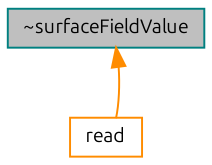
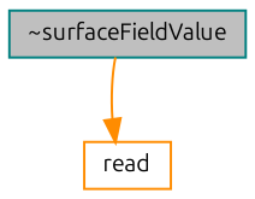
  digraph {
    rankdir=TB
    fontname=Ubuntu
    node [fontname=Ubuntu fontsize=10 shape=record]
    n1 [color=teal fillcolor=grey75 fontcolor=black height=0.2 label="~surfaceFieldValue" style=filled width=0.4]
    n2 [color=darkorange height=0.2 label=read width=0.4]
-   n2 -> n1 [color=darkorange fontname=Ubuntu fontsize=10 labelfontname=Helvetica labelfontsize=10 style=solid]
+   n1 -> n2 [color=darkorange fontname=Ubuntu fontsize=10 labelfontname=Helvetica labelfontsize=10 style=solid]
  }
